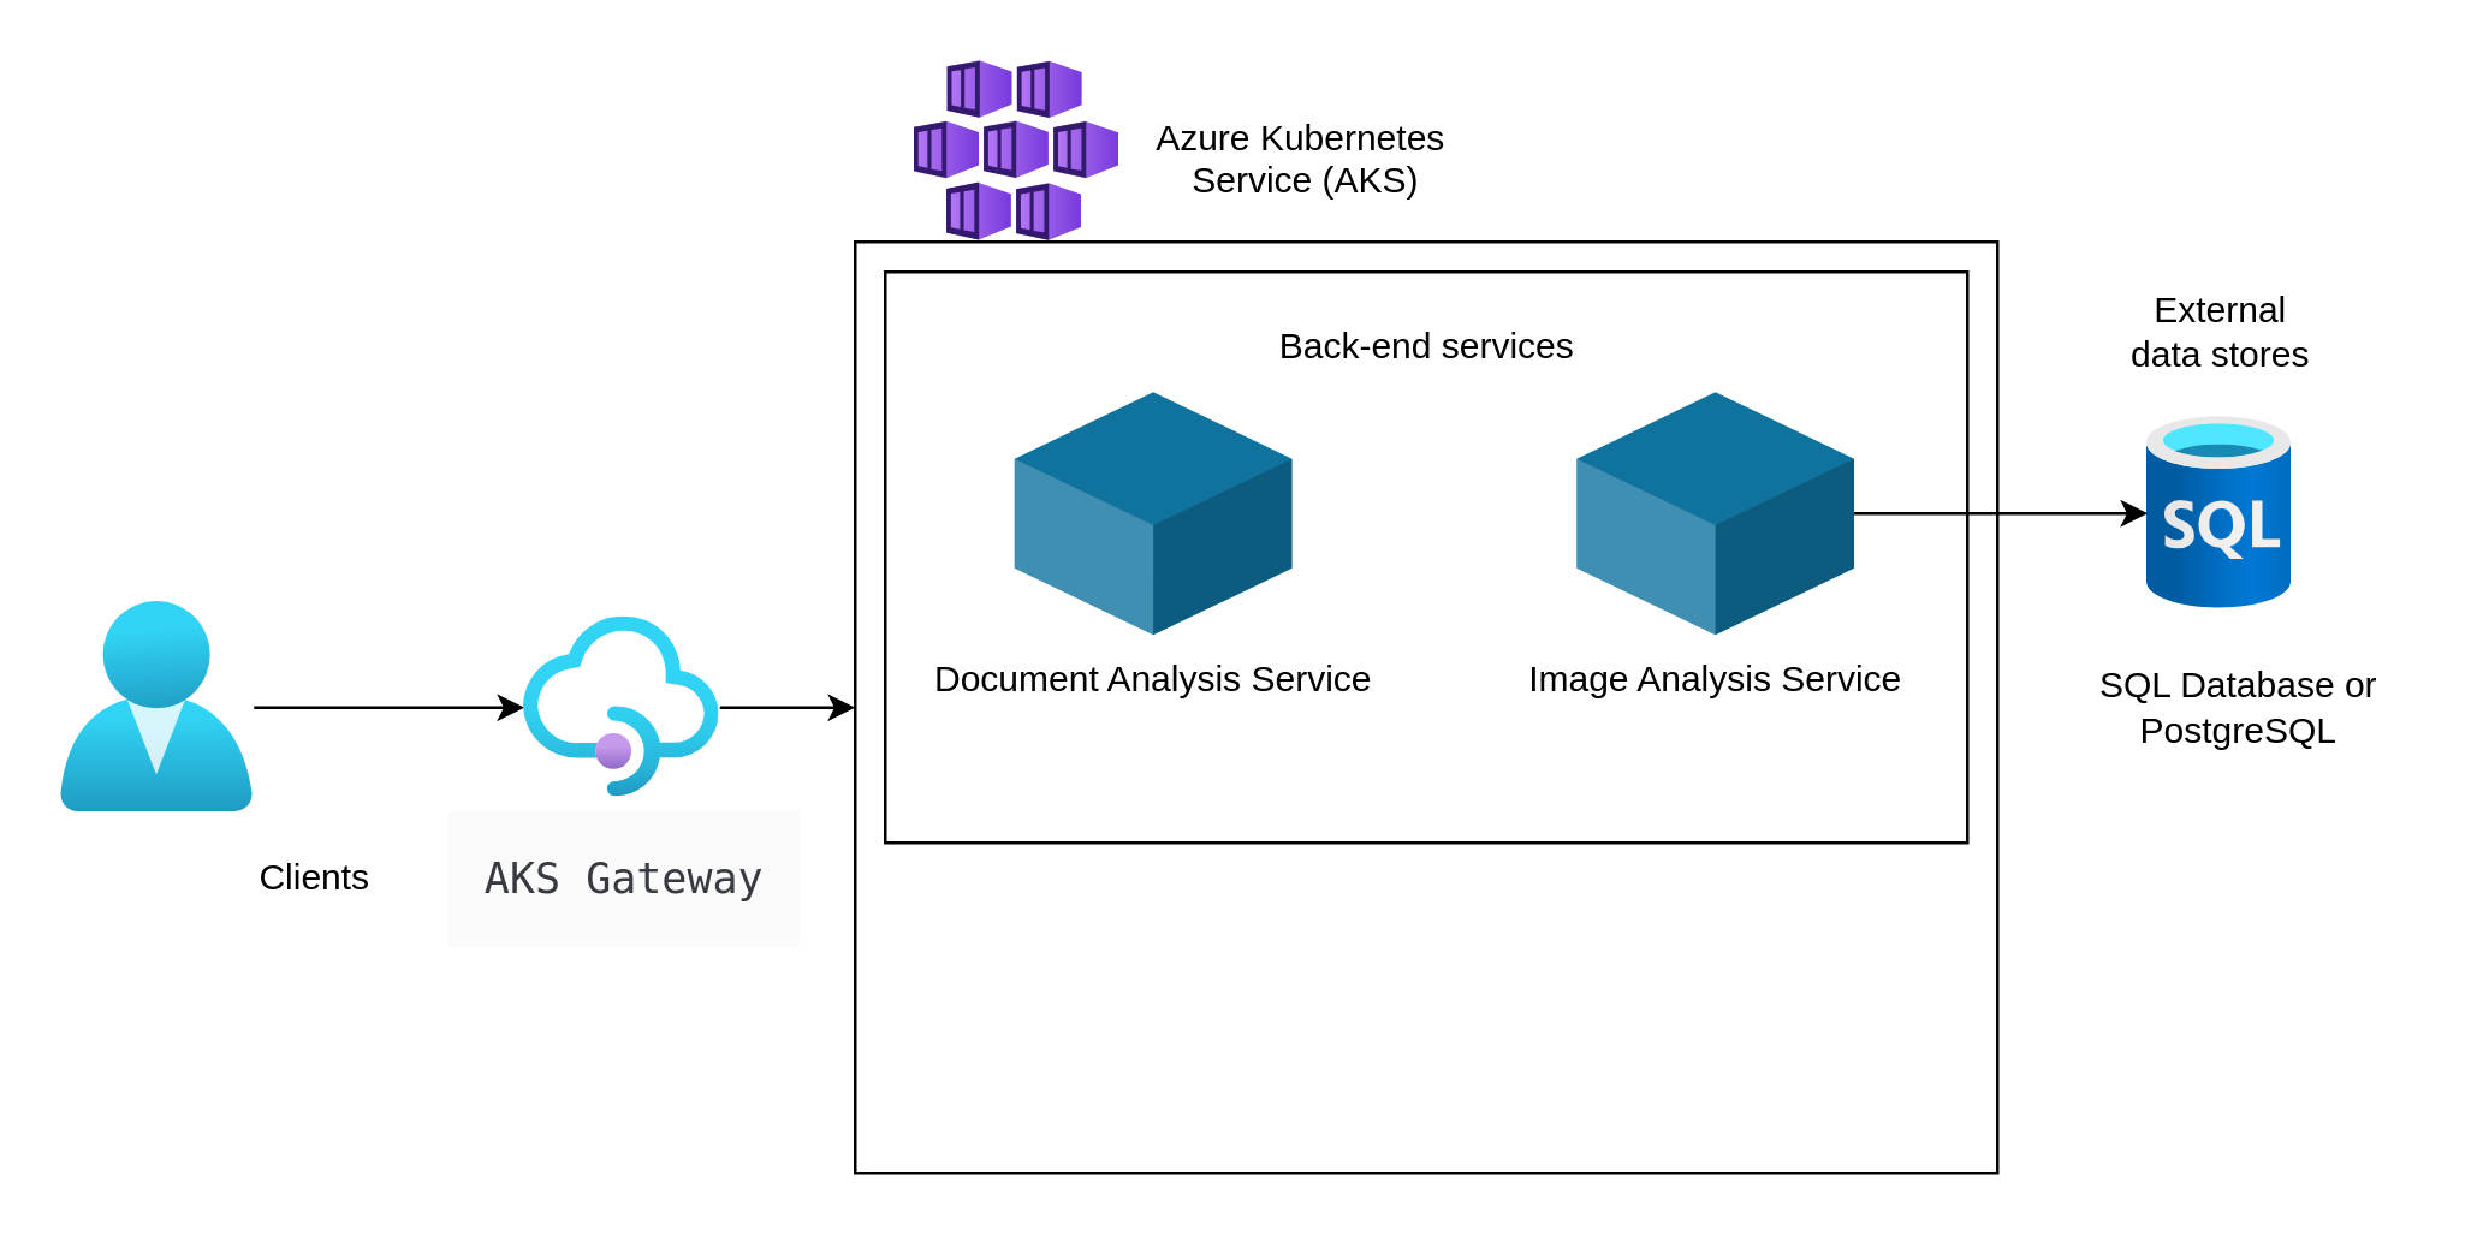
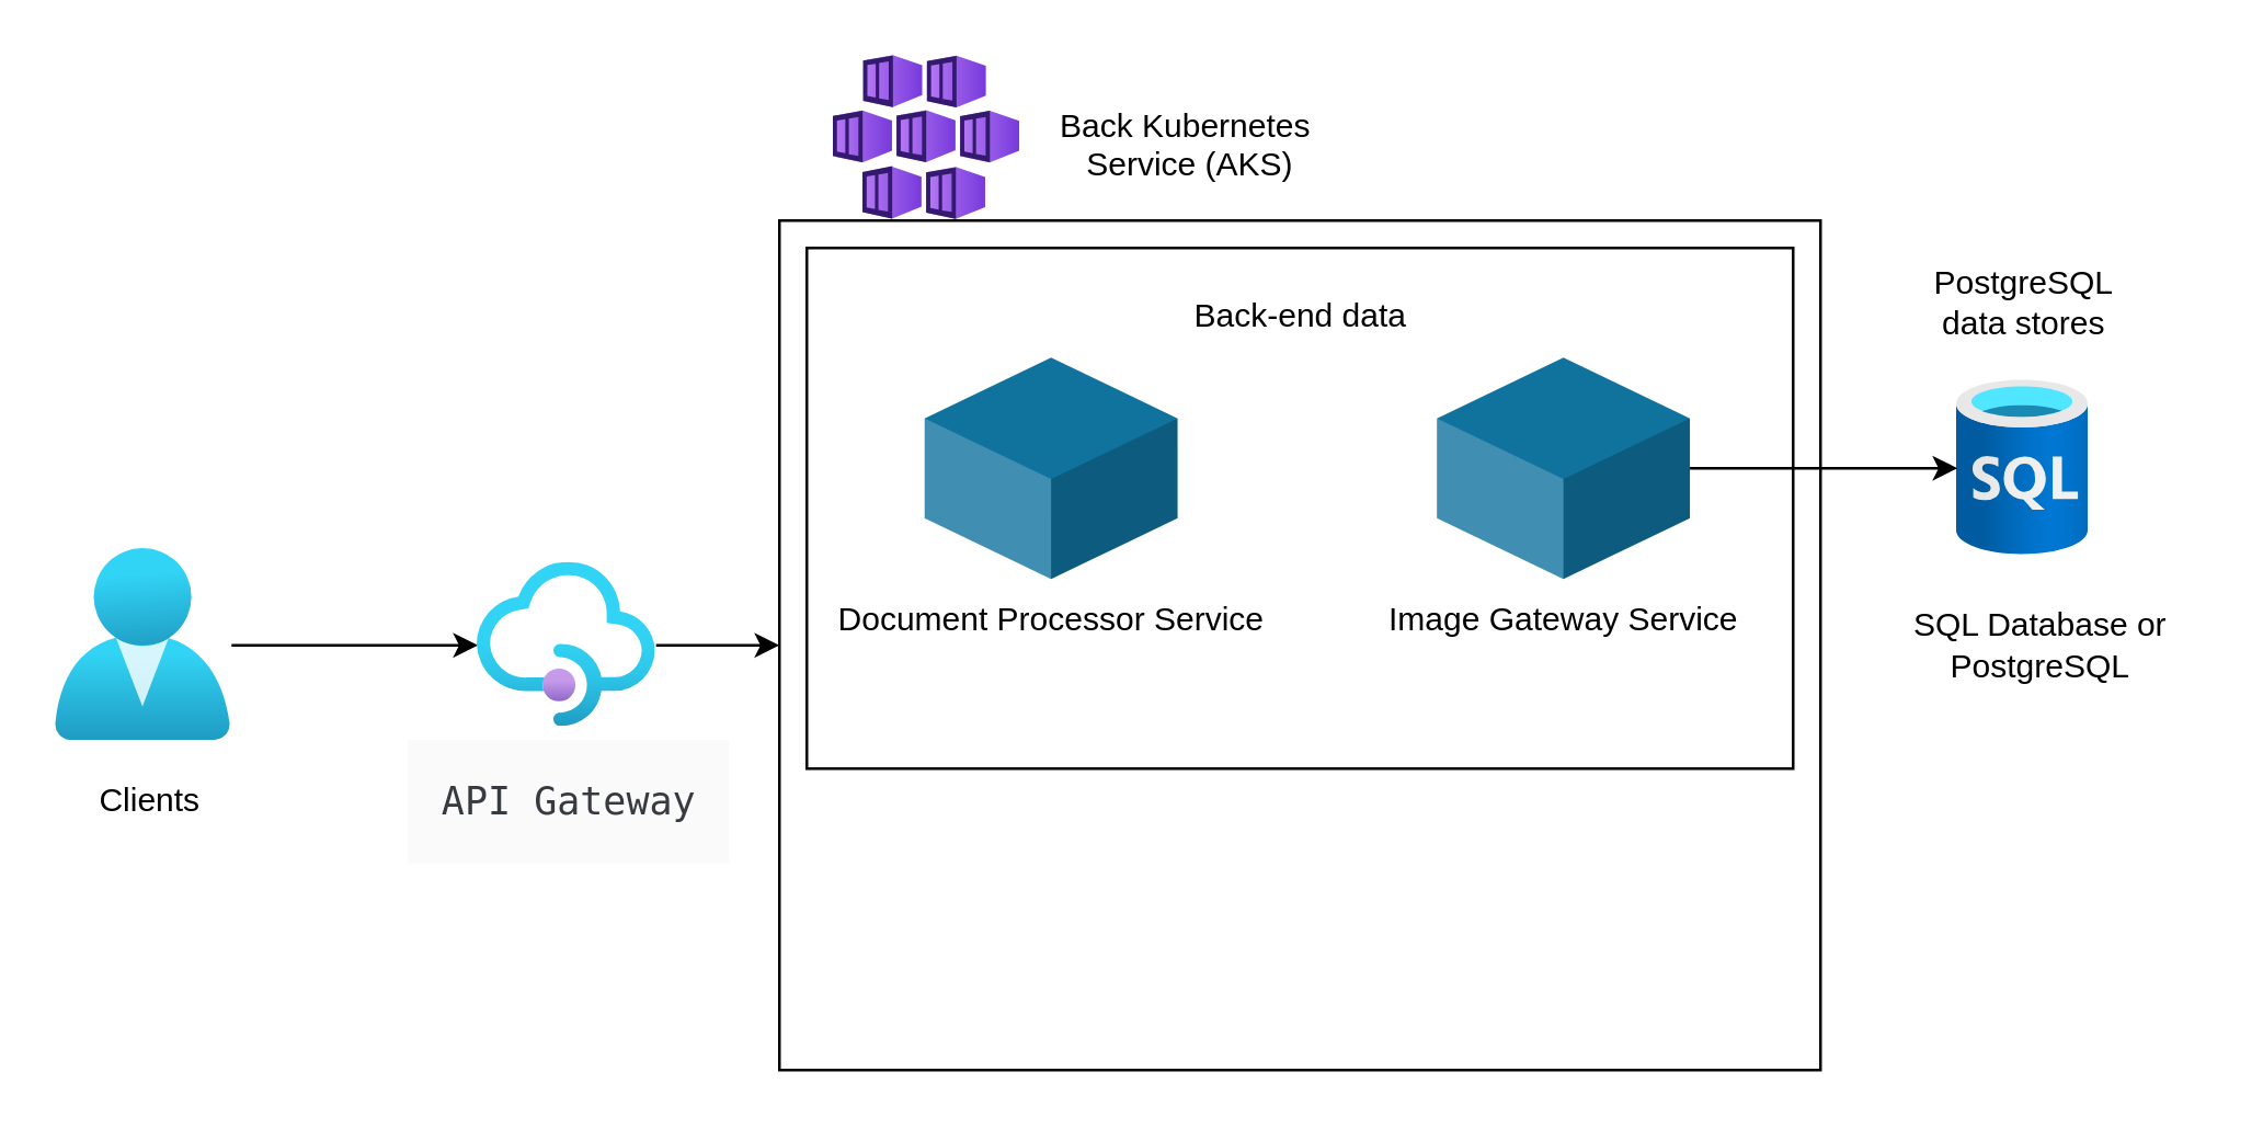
  <mxCell id="0" />
  <mxCell id="1" parent="0" />
  <mxCell id="2" value="" style="points=[[0.25,0,0],[0.5,0,0],[0.75,0,0],[1,0.25,0],[1,0.5,0],[1,0.75,0],[0.75,1,0],[0.5,1,0],[0.25,1,0],[0,0.75,0],[0,0.5,0],[0,0.25,0]];shape=mxgraph.bpmn.task2;arcSize=10;taskMarker=abstract;outline=none;symbol=general;bpmnShapeType=subprocess;isLoopSub=0;verticalAlign=top;align=left;spacingLeft=5;html=1;whiteSpace=wrap;" vertex="1" parent="1"><mxGeometry x="284" y="80" width="380" height="310" as="geometry" /></mxCell>
  <mxCell id="3" value="" style="points=[[0.25,0,0],[0.5,0,0],[0.75,0,0],[1,0.25,0],[1,0.5,0],[1,0.75,0],[0.75,1,0],[0.5,1,0],[0.25,1,0],[0,0.75,0],[0,0.5,0],[0,0.25,0]];shape=mxgraph.bpmn.task2;whiteSpace=wrap;rectStyle=rounded;size=10;html=1;container=1;expand=0;collapsible=0;taskMarker=abstract;" vertex="1" parent="1"><mxGeometry x="294" y="90" width="360" height="190" as="geometry" /></mxCell>
  <mxCell id="4" value="" style="verticalLabelPosition=bottom;verticalAlign=top;html=1;shape=mxgraph.infographic.shadedCube;isoAngle=15;fillColor=#10739E;strokeColor=none;" vertex="1" parent="3"><mxGeometry x="43.002" y="39.999" width="92.308" height="80.772" as="geometry" /></mxCell>
  <mxCell id="5" value="" style="verticalLabelPosition=bottom;verticalAlign=top;html=1;shape=mxgraph.infographic.shadedCube;isoAngle=15;fillColor=#10739E;strokeColor=none;" vertex="1" parent="3"><mxGeometry x="229.998" y="39.999" width="92.308" height="80.772" as="geometry" /></mxCell>
- <mxCell id="6" value="Back-end services" style="text;html=1;align=center;verticalAlign=middle;resizable=0;points=[];autosize=1;strokeColor=none;fillColor=none;" vertex="1" parent="3"><mxGeometry x="120" y="10" width="120" height="30" as="geometry" /></mxCell>
- <mxCell id="7" value="Document Analysis Service" style="text;html=1;align=center;verticalAlign=middle;resizable=0;points=[];autosize=1;strokeColor=none;fillColor=none;" vertex="1" parent="3"><mxGeometry x="-0.84" y="120.77" width="180" height="30" as="geometry" /></mxCell>
- <mxCell id="8" value="Image Analysis Service" style="text;html=1;align=center;verticalAlign=middle;resizable=0;points=[];autosize=1;strokeColor=none;fillColor=none;" vertex="1" parent="3"><mxGeometry x="201.15" y="120.77" width="150" height="30" as="geometry" /></mxCell>
+ <mxCell id="6" value="Back-end data" style="text;html=1;align=center;verticalAlign=middle;resizable=0;points=[];autosize=1;strokeColor=none;fillColor=none;" vertex="1" parent="3"><mxGeometry x="120" y="10" width="120" height="30" as="geometry" /></mxCell>
+ <mxCell id="7" value="Document Processor Service" style="text;html=1;align=center;verticalAlign=middle;resizable=0;points=[];autosize=1;strokeColor=none;fillColor=none;" vertex="1" parent="3"><mxGeometry x="-0.84" y="120.77" width="180" height="30" as="geometry" /></mxCell>
+ <mxCell id="8" value="Image Gateway Service" style="text;html=1;align=center;verticalAlign=middle;resizable=0;points=[];autosize=1;strokeColor=none;fillColor=none;" vertex="1" parent="3"><mxGeometry x="201.15" y="120.77" width="150" height="30" as="geometry" /></mxCell>
  <mxCell id="9" value="" style="edgeStyle=orthogonalEdgeStyle;rounded=0;orthogonalLoop=1;jettySize=auto;html=1;" edge="1" parent="1" source="10" target="12"><mxGeometry relative="1" as="geometry" /></mxCell>
  <mxCell id="10" value="" style="image;aspect=fixed;html=1;points=[];align=center;fontSize=12;image=img/lib/azure2/identity/Users.svg;" vertex="1" parent="1"><mxGeometry x="20" y="200" width="64" height="70" as="geometry" /></mxCell>
  <mxCell id="11" value="" style="edgeStyle=orthogonalEdgeStyle;rounded=0;orthogonalLoop=1;jettySize=auto;html=1;" edge="1" parent="1" source="12" target="2"><mxGeometry relative="1" as="geometry" /></mxCell>
  <mxCell id="12" value="" style="image;aspect=fixed;html=1;points=[];align=center;fontSize=12;image=img/lib/azure2/app_services/API_Management_Services.svg;" vertex="1" parent="1"><mxGeometry x="174" y="205" width="65" height="60" as="geometry" /></mxCell>
- <mxCell id="13" value="Clients" style="text;html=1;align=center;verticalAlign=middle;resizable=0;points=[];autosize=1;strokeColor=none;fillColor=none;" vertex="1" parent="1"><mxGeometry x="74" y="277.39" width="60" height="30" as="geometry" /></mxCell>
- <mxCell id="14" value="&lt;pre style=&quot;--tw-border-spacing-x: 0; --tw-border-spacing-y: 0; --tw-translate-x: 0; --tw-translate-y: 0; --tw-rotate: 0; --tw-skew-x: 0; --tw-skew-y: 0; --tw-scale-x: 1; --tw-scale-y: 1; --tw-pan-x: ; --tw-pan-y: ; --tw-pinch-zoom: ; --tw-scroll-snap-strictness: proximity; --tw-gradient-from-position: ; --tw-gradient-via-position: ; --tw-gradient-to-position: ; --tw-ordinal: ; --tw-slashed-zero: ; --tw-numeric-figure: ; --tw-numeric-spacing: ; --tw-numeric-fraction: ; --tw-ring-inset: ; --tw-ring-offset-width: 0px; --tw-ring-offset-color: #fff; --tw-ring-color: rgba(59,130,246,.5); --tw-ring-offset-shadow: 0 0 #0000; --tw-ring-shadow: 0 0 #0000; --tw-shadow: 0 0 #0000; --tw-shadow-colored: 0 0 #0000; --tw-blur: ; --tw-brightness: ; --tw-contrast: ; --tw-grayscale: ; --tw-hue-rotate: ; --tw-invert: ; --tw-saturate: ; --tw-sepia: ; --tw-drop-shadow: ; --tw-backdrop-blur: ; --tw-backdrop-brightness: ; --tw-backdrop-contrast: ; --tw-backdrop-grayscale: ; --tw-backdrop-hue-rotate: ; --tw-backdrop-invert: ; --tw-backdrop-opacity: ; --tw-backdrop-saturate: ; --tw-backdrop-sepia: ; --tw-contain-size: ; --tw-contain-layout: ; --tw-contain-paint: ; --tw-contain-style: ; box-sizing: border-box; border: none; scrollbar-width: thin; scrollbar-color: var(--bg-layer-4,#333942) transparent; font-family: &amp;quot;Fira Code&amp;quot;, &amp;quot;Fira Mono&amp;quot;, Menlo, Consolas, &amp;quot;DejaVu Sans Mono&amp;quot;, monospace; font-feature-settings: normal; font-variation-settings: normal; font-size: 14px; margin-top: 0px; margin-bottom: 0px; color: rgb(56, 58, 66); background: rgb(250, 250, 250); overflow: auto; line-height: 1.5; border-radius: 0px; padding-inline: 1.143em; letter-spacing: 0px; word-spacing: normal; direction: ltr; text-align: left; word-break: normal; tab-size: 2; hyphens: none; padding: 12px;&quot; class=&quot;!bg-layer-1 font-codeblock&quot;&gt;&lt;code style=&quot;--tw-border-spacing-x: 0; --tw-border-spacing-y: 0; --tw-translate-x: 0; --tw-translate-y: 0; --tw-rotate: 0; --tw-skew-x: 0; --tw-skew-y: 0; --tw-scale-x: 1; --tw-scale-y: 1; --tw-pan-x: ; --tw-pan-y: ; --tw-pinch-zoom: ; --tw-scroll-snap-strictness: proximity; --tw-gradient-from-position: ; --tw-gradient-via-position: ; --tw-gradient-to-position: ; --tw-ordinal: ; --tw-slashed-zero: ; --tw-numeric-figure: ; --tw-numeric-spacing: ; --tw-numeric-fraction: ; --tw-ring-inset: ; --tw-ring-offset-width: 0px; --tw-ring-offset-color: #fff; --tw-ring-color: rgba(59,130,246,.5); --tw-ring-offset-shadow: 0 0 #0000; --tw-ring-shadow: 0 0 #0000; --tw-shadow: 0 0 #0000; --tw-shadow-colored: 0 0 #0000; --tw-blur: ; --tw-brightness: ; --tw-contrast: ; --tw-grayscale: ; --tw-hue-rotate: ; --tw-invert: ; --tw-saturate: ; --tw-sepia: ; --tw-drop-shadow: ; --tw-backdrop-blur: ; --tw-backdrop-brightness: ; --tw-backdrop-contrast: ; --tw-backdrop-grayscale: ; --tw-backdrop-hue-rotate: ; --tw-backdrop-invert: ; --tw-backdrop-opacity: ; --tw-backdrop-saturate: ; --tw-backdrop-sepia: ; --tw-contain-size: ; --tw-contain-layout: ; --tw-contain-paint: ; --tw-contain-style: ; box-sizing: border-box; border: 0px solid; scrollbar-width: thin; scrollbar-color: transparent transparent; font-family: var(--codeblock-font,var(--theme-font)); font-feature-settings: normal; font-variation-settings: normal; font-size: inherit; color: inherit; font-weight: inherit; background-color: transparent; border-radius: 0px; padding: 0px; line-height: inherit;&quot; class=&quot;font-codeblock&quot;&gt;AKS Gateway&lt;/code&gt;&lt;/pre&gt;" style="text;html=1;align=center;verticalAlign=middle;resizable=0;points=[];autosize=1;strokeColor=none;fillColor=none;" vertex="1" parent="1"><mxGeometry x="141.5" y="262.39" width="130" height="60" as="geometry" /></mxCell>
+ <mxCell id="13" value="Clients" style="text;html=1;align=center;verticalAlign=middle;resizable=0;points=[];autosize=1;strokeColor=none;fillColor=none;" vertex="1" parent="1"><mxGeometry x="24" y="277.39" width="60" height="30" as="geometry" /></mxCell>
+ <mxCell id="14" value="&lt;pre style=&quot;--tw-border-spacing-x: 0; --tw-border-spacing-y: 0; --tw-translate-x: 0; --tw-translate-y: 0; --tw-rotate: 0; --tw-skew-x: 0; --tw-skew-y: 0; --tw-scale-x: 1; --tw-scale-y: 1; --tw-pan-x: ; --tw-pan-y: ; --tw-pinch-zoom: ; --tw-scroll-snap-strictness: proximity; --tw-gradient-from-position: ; --tw-gradient-via-position: ; --tw-gradient-to-position: ; --tw-ordinal: ; --tw-slashed-zero: ; --tw-numeric-figure: ; --tw-numeric-spacing: ; --tw-numeric-fraction: ; --tw-ring-inset: ; --tw-ring-offset-width: 0px; --tw-ring-offset-color: #fff; --tw-ring-color: rgba(59,130,246,.5); --tw-ring-offset-shadow: 0 0 #0000; --tw-ring-shadow: 0 0 #0000; --tw-shadow: 0 0 #0000; --tw-shadow-colored: 0 0 #0000; --tw-blur: ; --tw-brightness: ; --tw-contrast: ; --tw-grayscale: ; --tw-hue-rotate: ; --tw-invert: ; --tw-saturate: ; --tw-sepia: ; --tw-drop-shadow: ; --tw-backdrop-blur: ; --tw-backdrop-brightness: ; --tw-backdrop-contrast: ; --tw-backdrop-grayscale: ; --tw-backdrop-hue-rotate: ; --tw-backdrop-invert: ; --tw-backdrop-opacity: ; --tw-backdrop-saturate: ; --tw-backdrop-sepia: ; --tw-contain-size: ; --tw-contain-layout: ; --tw-contain-paint: ; --tw-contain-style: ; box-sizing: border-box; border: none; scrollbar-width: thin; scrollbar-color: var(--bg-layer-4,#333942) transparent; font-family: &amp;quot;Fira Code&amp;quot;, &amp;quot;Fira Mono&amp;quot;, Menlo, Consolas, &amp;quot;DejaVu Sans Mono&amp;quot;, monospace; font-feature-settings: normal; font-variation-settings: normal; font-size: 14px; margin-top: 0px; margin-bottom: 0px; color: rgb(56, 58, 66); background: rgb(250, 250, 250); overflow: auto; line-height: 1.5; border-radius: 0px; padding-inline: 1.143em; letter-spacing: 0px; word-spacing: normal; direction: ltr; text-align: left; word-break: normal; tab-size: 2; hyphens: none; padding: 12px;&quot; class=&quot;!bg-layer-1 font-codeblock&quot;&gt;&lt;code style=&quot;--tw-border-spacing-x: 0; --tw-border-spacing-y: 0; --tw-translate-x: 0; --tw-translate-y: 0; --tw-rotate: 0; --tw-skew-x: 0; --tw-skew-y: 0; --tw-scale-x: 1; --tw-scale-y: 1; --tw-pan-x: ; --tw-pan-y: ; --tw-pinch-zoom: ; --tw-scroll-snap-strictness: proximity; --tw-gradient-from-position: ; --tw-gradient-via-position: ; --tw-gradient-to-position: ; --tw-ordinal: ; --tw-slashed-zero: ; --tw-numeric-figure: ; --tw-numeric-spacing: ; --tw-numeric-fraction: ; --tw-ring-inset: ; --tw-ring-offset-width: 0px; --tw-ring-offset-color: #fff; --tw-ring-color: rgba(59,130,246,.5); --tw-ring-offset-shadow: 0 0 #0000; --tw-ring-shadow: 0 0 #0000; --tw-shadow: 0 0 #0000; --tw-shadow-colored: 0 0 #0000; --tw-blur: ; --tw-brightness: ; --tw-contrast: ; --tw-grayscale: ; --tw-hue-rotate: ; --tw-invert: ; --tw-saturate: ; --tw-sepia: ; --tw-drop-shadow: ; --tw-backdrop-blur: ; --tw-backdrop-brightness: ; --tw-backdrop-contrast: ; --tw-backdrop-grayscale: ; --tw-backdrop-hue-rotate: ; --tw-backdrop-invert: ; --tw-backdrop-opacity: ; --tw-backdrop-saturate: ; --tw-backdrop-sepia: ; --tw-contain-size: ; --tw-contain-layout: ; --tw-contain-paint: ; --tw-contain-style: ; box-sizing: border-box; border: 0px solid; scrollbar-width: thin; scrollbar-color: transparent transparent; font-family: var(--codeblock-font,var(--theme-font)); font-feature-settings: normal; font-variation-settings: normal; font-size: inherit; color: inherit; font-weight: inherit; background-color: transparent; border-radius: 0px; padding: 0px; line-height: inherit;&quot; class=&quot;font-codeblock&quot;&gt;API Gateway&lt;/code&gt;&lt;/pre&gt;" style="text;html=1;align=center;verticalAlign=middle;resizable=0;points=[];autosize=1;strokeColor=none;fillColor=none;" vertex="1" parent="1"><mxGeometry x="141.5" y="262.39" width="130" height="60" as="geometry" /></mxCell>
  <mxCell id="15" value="" style="image;aspect=fixed;html=1;points=[];align=center;fontSize=12;image=img/lib/azure2/databases/SQL_Database.svg;" vertex="1" parent="1"><mxGeometry x="714" y="138.39" width="48" height="64" as="geometry" /></mxCell>
  <mxCell id="16" value="" style="edgeStyle=orthogonalEdgeStyle;rounded=0;orthogonalLoop=1;jettySize=auto;html=1;" edge="1" parent="1" source="5" target="15"><mxGeometry relative="1" as="geometry" /></mxCell>
- <mxCell id="17" value="Azure Kubernetes&lt;br&gt;&amp;nbsp;Service (AKS)&lt;div&gt;&lt;br&gt;&lt;/div&gt;" style="text;html=1;align=center;verticalAlign=middle;resizable=0;points=[];autosize=1;strokeColor=none;fillColor=none;" vertex="1" parent="1"><mxGeometry x="372" y="30" width="120" height="60" as="geometry" /></mxCell>
- <mxCell id="18" value="External&lt;br&gt;data stores" style="text;html=1;align=center;verticalAlign=middle;resizable=0;points=[];autosize=1;strokeColor=none;fillColor=none;" vertex="1" parent="1"><mxGeometry x="698" y="90" width="80" height="40" as="geometry" /></mxCell>
+ <mxCell id="17" value="Back Kubernetes&lt;br&gt;&amp;nbsp;Service (AKS)&lt;div&gt;&lt;br&gt;&lt;/div&gt;" style="text;html=1;align=center;verticalAlign=middle;resizable=0;points=[];autosize=1;strokeColor=none;fillColor=none;" vertex="1" parent="1"><mxGeometry x="372" y="30" width="120" height="60" as="geometry" /></mxCell>
+ <mxCell id="18" value="PostgreSQL&lt;br&gt;data stores" style="text;html=1;align=center;verticalAlign=middle;resizable=0;points=[];autosize=1;strokeColor=none;fillColor=none;" vertex="1" parent="1"><mxGeometry x="698" y="90" width="80" height="40" as="geometry" /></mxCell>
  <mxCell id="19" value="SQL Database or&lt;br&gt;PostgreSQL" style="text;html=1;align=center;verticalAlign=middle;resizable=0;points=[];autosize=1;strokeColor=none;fillColor=none;" vertex="1" parent="1"><mxGeometry x="684" y="215" width="120" height="40" as="geometry" /></mxCell>
  <mxCell id="20" value="" style="image;aspect=fixed;html=1;points=[];align=center;fontSize=12;image=img/lib/azure2/compute/Kubernetes_Services.svg;" vertex="1" parent="1"><mxGeometry x="304" y="20" width="68" height="60" as="geometry" /></mxCell>
